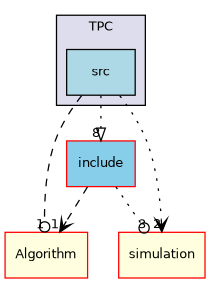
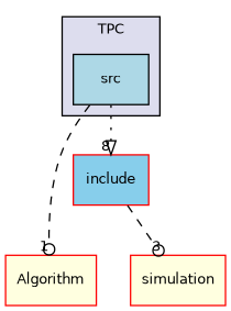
  digraph {
    compound=true
    node [fillcolor=lightyellow fontname=Helvetica fontsize=10 shape=box style=filled color=red]
    edge [arrowhead=odot headlabel=1 labeldistance=1.5 labelfontname=Helvetica labelfontsize=10 style=dashed]
    n1 [fillcolor=lightblue label=src pencolor=black color=""]
    n2 [fillcolor=skyblue label=include]
    n3 [label=Algorithm]
    n4 [label=simulation]
    subgraph cluster_1 {
      bgcolor="#ddddee"
      fontname=Helvetica
      fontsize=10
      label=TPC
      pencolor=black
      n1
    }
    n1 -> n2 [arrowhead=onormal headlabel=8 style=dotted]
    n1 -> n3
-   n1 -> n4 [arrowhead=vee headlabel=2 style=dotted]
-   n2 -> n3 [arrowhead=vee]
-   n2 -> n4 [headlabel=3 style=dotted]
+   n2 -> n4 [headlabel=3]
  }
